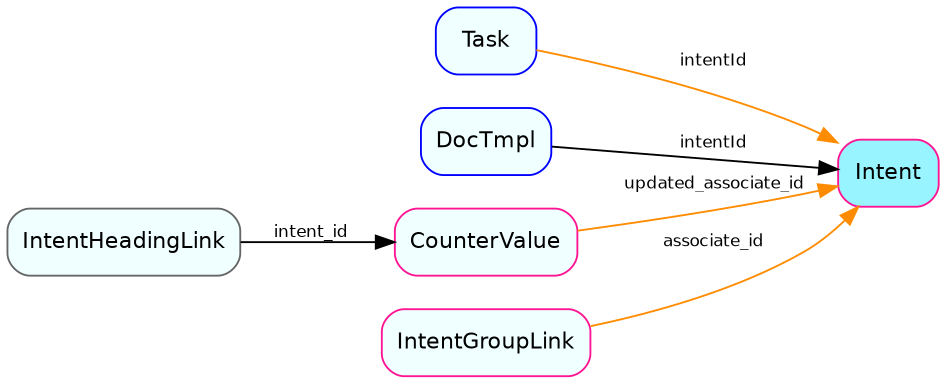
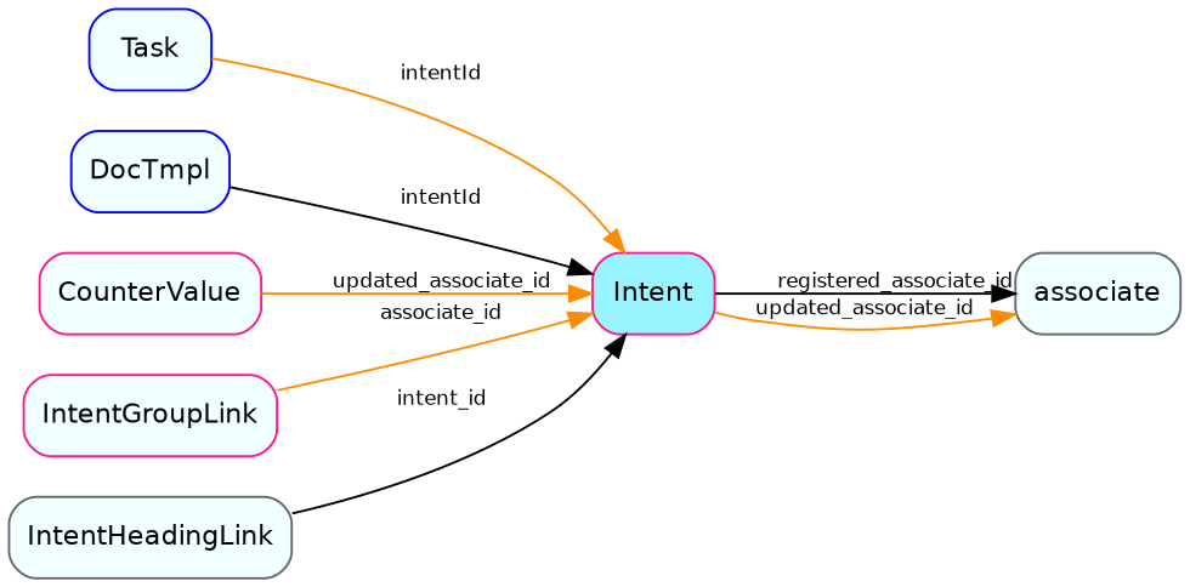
  digraph {
    rankdir=LR
    node [color=deeppink fillcolor=azure1 fontname=Helvetica fontsize=12 shape=box style="rounded, filled"]
    edge [color=darkorange fontname=Helvetica fontsize=9]
    Intent [fillcolor=cadetblue1]
+   associate [color=gray40]
    Task [color=blue]
    DocTmpl [color=blue]
    CounterValue
    IntentGroupLink
    IntentHeadingLink [color=gray40]
+   Intent -> associate [color=black headlabel=registered_associate_id]
+   Intent -> associate [label=updated_associate_id]
    Task -> Intent [label=intentId]
    DocTmpl -> Intent [color=black label=intentId]
    CounterValue -> Intent [label=updated_associate_id]
    IntentGroupLink -> Intent [label=associate_id]
-   IntentHeadingLink -> CounterValue [color=black label=intent_id]
+   IntentHeadingLink -> Intent [color=black label=intent_id]
  }
